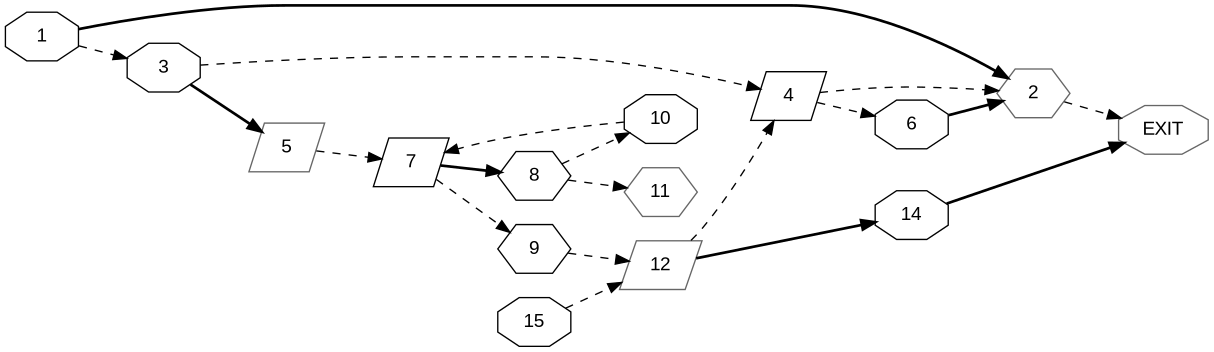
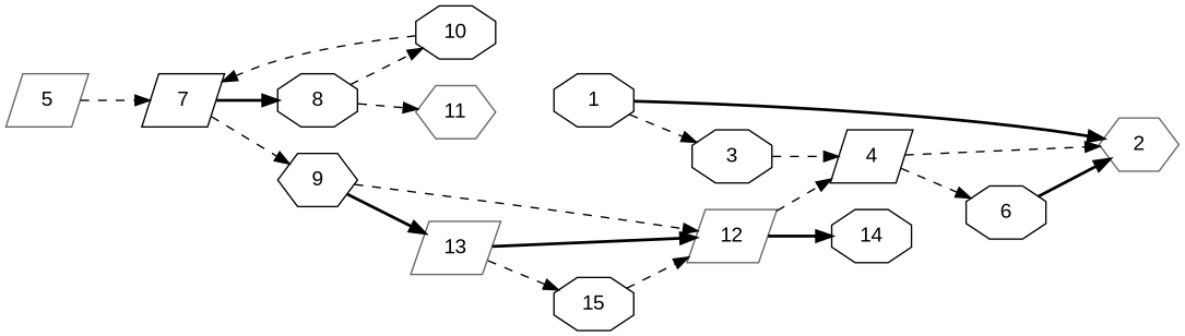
  digraph {
    fontname="Liberation Sans"
    rankdir=LR
    node [color=black fontname="Liberation Sans" shape=octagon]
    edge [fontname="Liberation Sans" style=dashed]
    2 [color=gray40 shape=hexagon]
    1
    3
-   n4 [color=gray40 label=EXIT]
    4 [shape=parallelogram]
    5 [color=gray40 shape=parallelogram]
    6
    7 [shape=parallelogram]
-   8 [shape=hexagon]
+   8
    9 [shape=hexagon]
    10
    11 [color=gray40 shape=hexagon]
    12 [color=gray40 shape=parallelogram]
+   13 [color=gray40 shape=parallelogram]
    14
    15
-   2 -> n4
    1 -> 2 [style=bold]
    1 -> 3
    3 -> 4
-   3 -> 5 [style=bold]
    4 -> 2
    4 -> 6
    5 -> 7
    6 -> 2 [style=bold]
    7 -> 8 [style=bold]
    7 -> 9
    8 -> 10
    8 -> 11
    9 -> 12
+   9 -> 13 [style=bold]
    10 -> 7
    12 -> 4
    12 -> 14 [style=bold]
-   14 -> n4 [style=bold]
+   13 -> 12 [style=bold]
+   13 -> 15
    15 -> 12
  }
